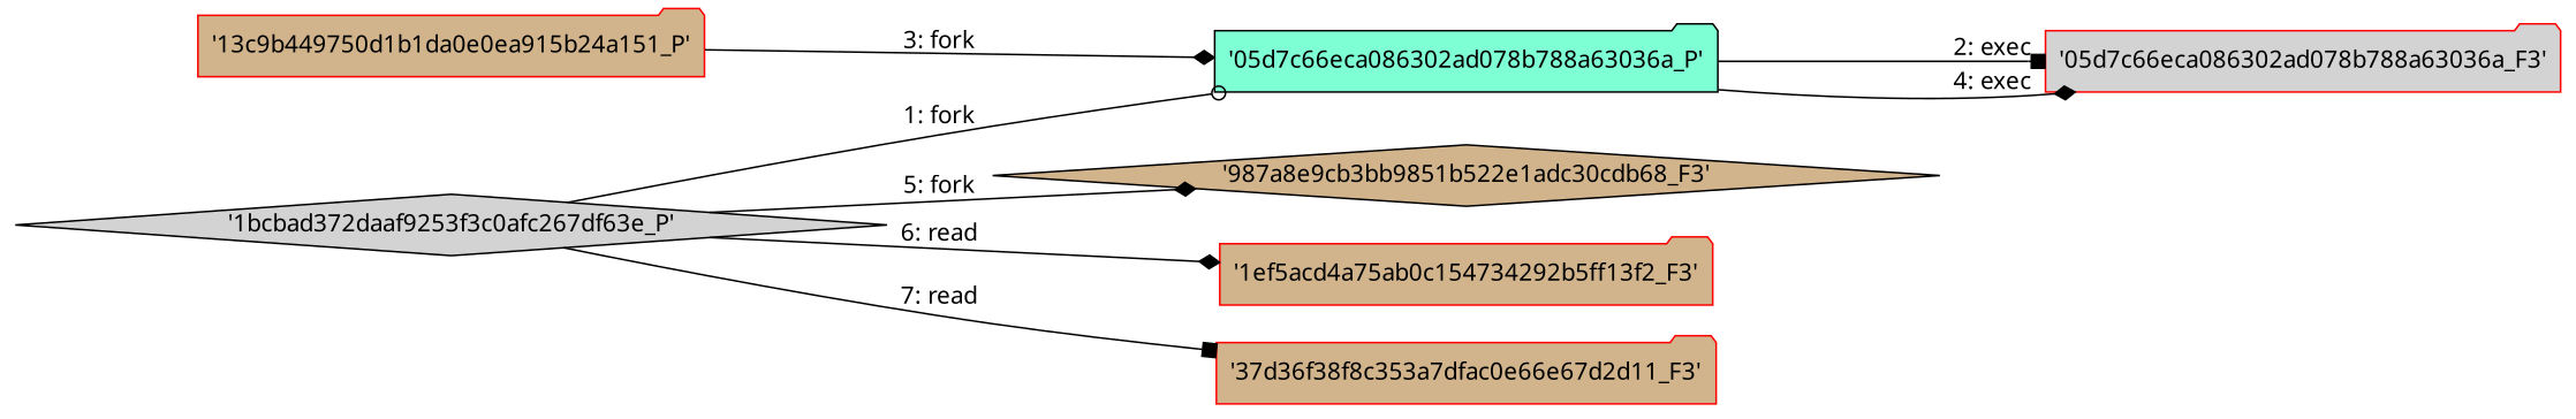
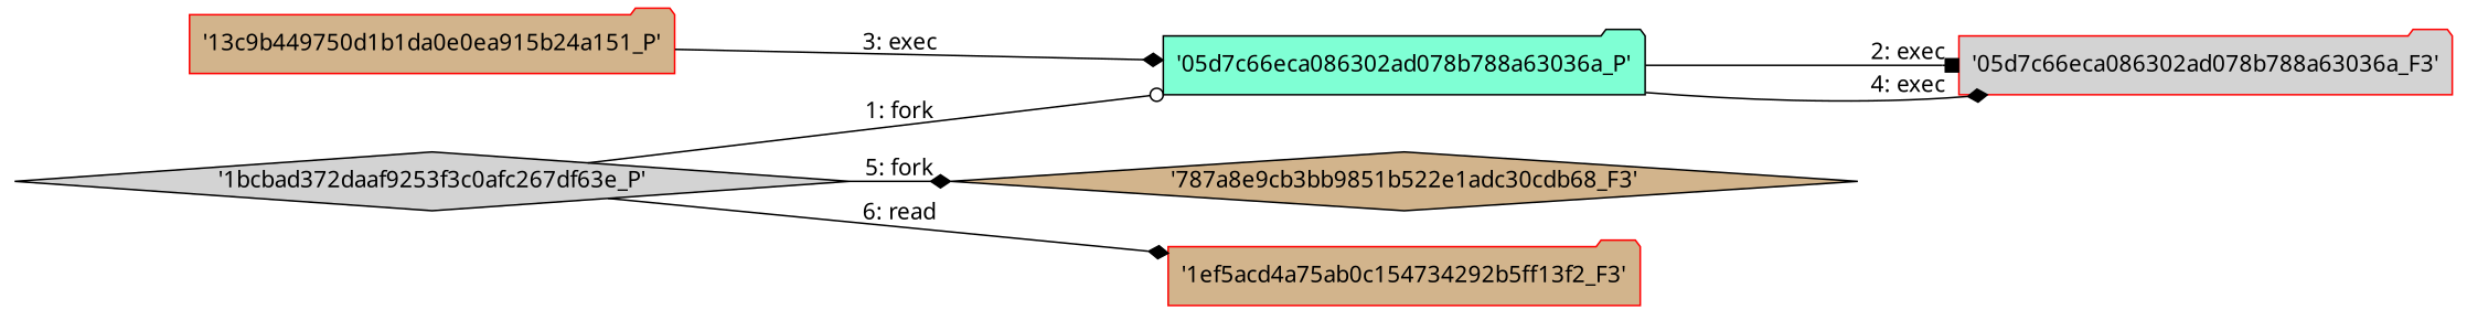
  digraph {
    engine=neato
    fixedsize=false
    fontname="Noto Sans"
    fontsize=10
    nodesep=0.3
    rankdir=LR
    ranksep=0
    splines=true
    node [color=red fillcolor=tan fontname="Noto Sans" node_type=Process shape=folder style=filled]
    edge [arrowhead=diamond fontname="Noto Sans"]
    "'1bcbad372daaf9253f3c0afc267df63e_P'" [color=black fillcolor=lightgrey shape=diamond]
    "'05d7c66eca086302ad078b788a63036a_P'" [color=black fillcolor=aquamarine]
-   "'987a8e9cb3bb9851b522e1adc30cdb68_F3'" [color=black node_type=file shape=diamond]
+   "'987a8e9cb3bb9851b522e1adc30cdb68_F3'" [color=black node_type=file shape=diamond label="'787a8e9cb3bb9851b522e1adc30cdb68_F3'"]
    "'1ef5acd4a75ab0c154734292b5ff13f2_F3'" [node_type=file]
-   "'37d36f38f8c353a7dfac0e66e67d2d11_F3'" [node_type=file]
    "'05d7c66eca086302ad078b788a63036a_F3'" [fillcolor=lightgrey node_type=File]
    "'13c9b449750d1b1da0e0ea915b24a151_P'"
    "'1bcbad372daaf9253f3c0afc267df63e_P'" -> "'05d7c66eca086302ad078b788a63036a_P'" [arrowhead=odot label="1: fork"]
    "'1bcbad372daaf9253f3c0afc267df63e_P'" -> "'987a8e9cb3bb9851b522e1adc30cdb68_F3'" [label="5: fork"]
    "'1bcbad372daaf9253f3c0afc267df63e_P'" -> "'1ef5acd4a75ab0c154734292b5ff13f2_F3'" [label="6: read"]
-   "'1bcbad372daaf9253f3c0afc267df63e_P'" -> "'37d36f38f8c353a7dfac0e66e67d2d11_F3'" [arrowhead=box label="7: read"]
    "'05d7c66eca086302ad078b788a63036a_P'" -> "'05d7c66eca086302ad078b788a63036a_F3'" [arrowhead=box label="2: exec"]
    "'05d7c66eca086302ad078b788a63036a_P'" -> "'05d7c66eca086302ad078b788a63036a_F3'" [label="4: exec"]
-   "'13c9b449750d1b1da0e0ea915b24a151_P'" -> "'05d7c66eca086302ad078b788a63036a_P'" [label="3: fork"]
+   "'13c9b449750d1b1da0e0ea915b24a151_P'" -> "'05d7c66eca086302ad078b788a63036a_P'" [label="3: exec"]
  }
